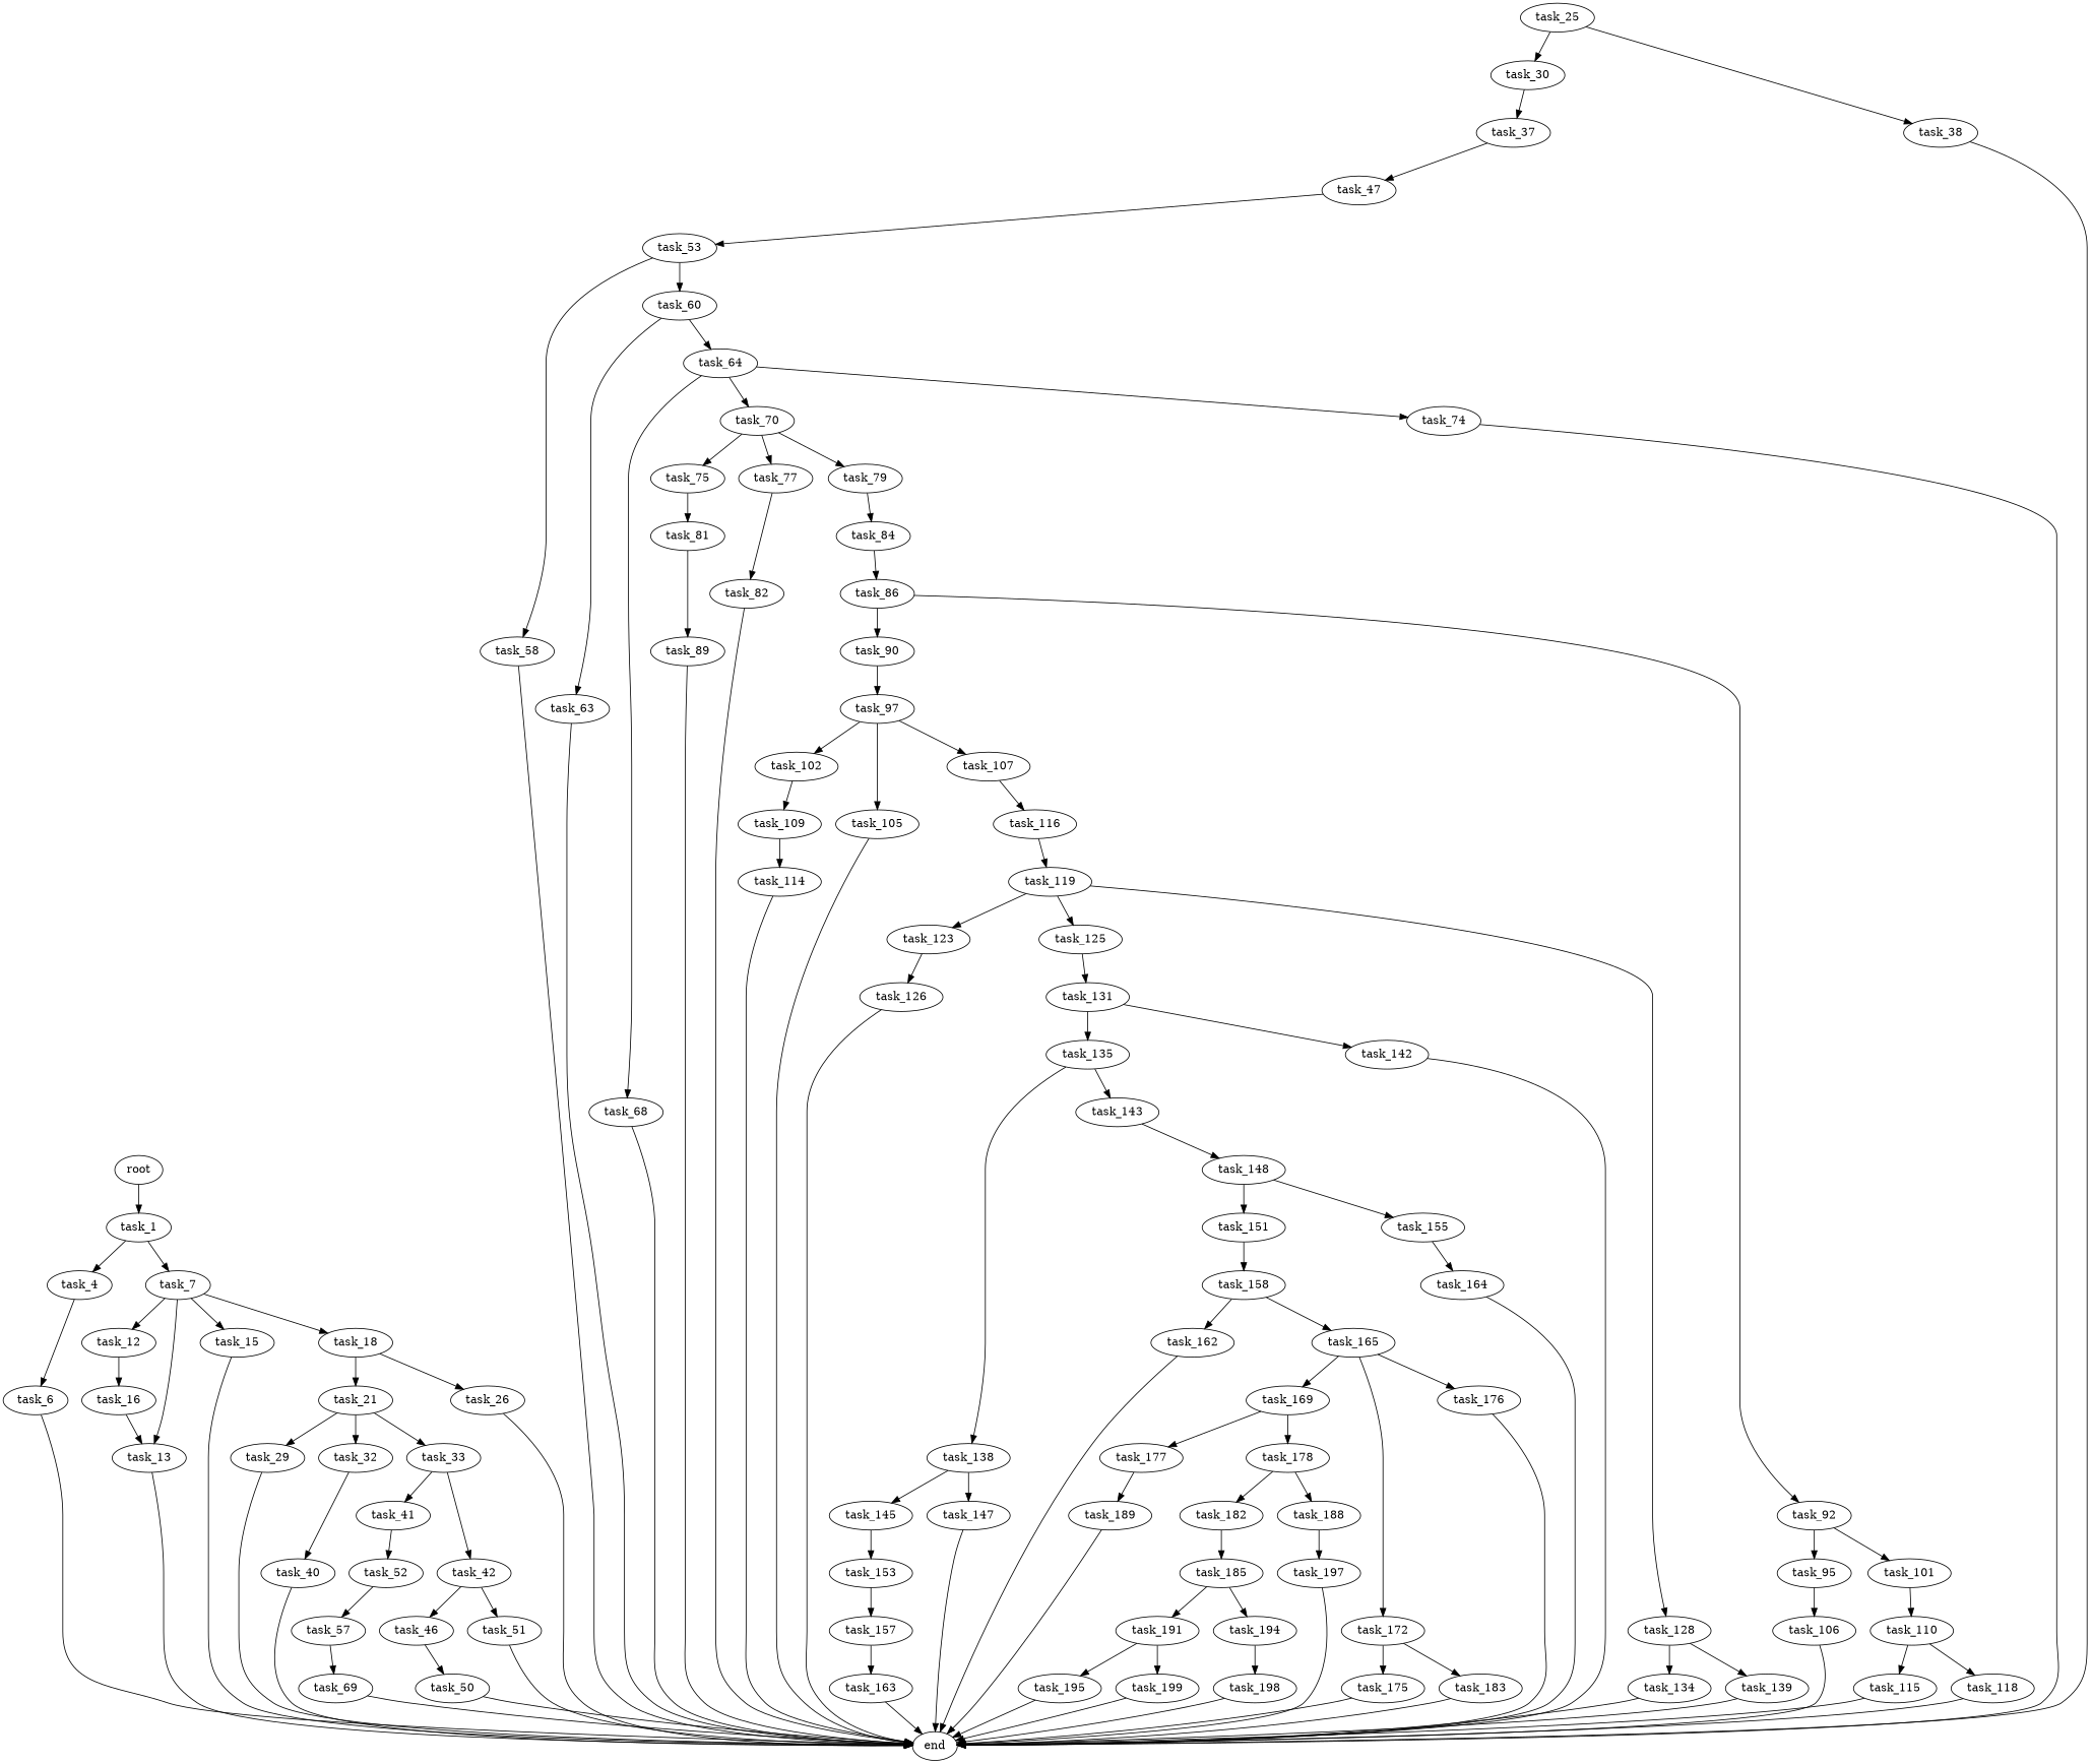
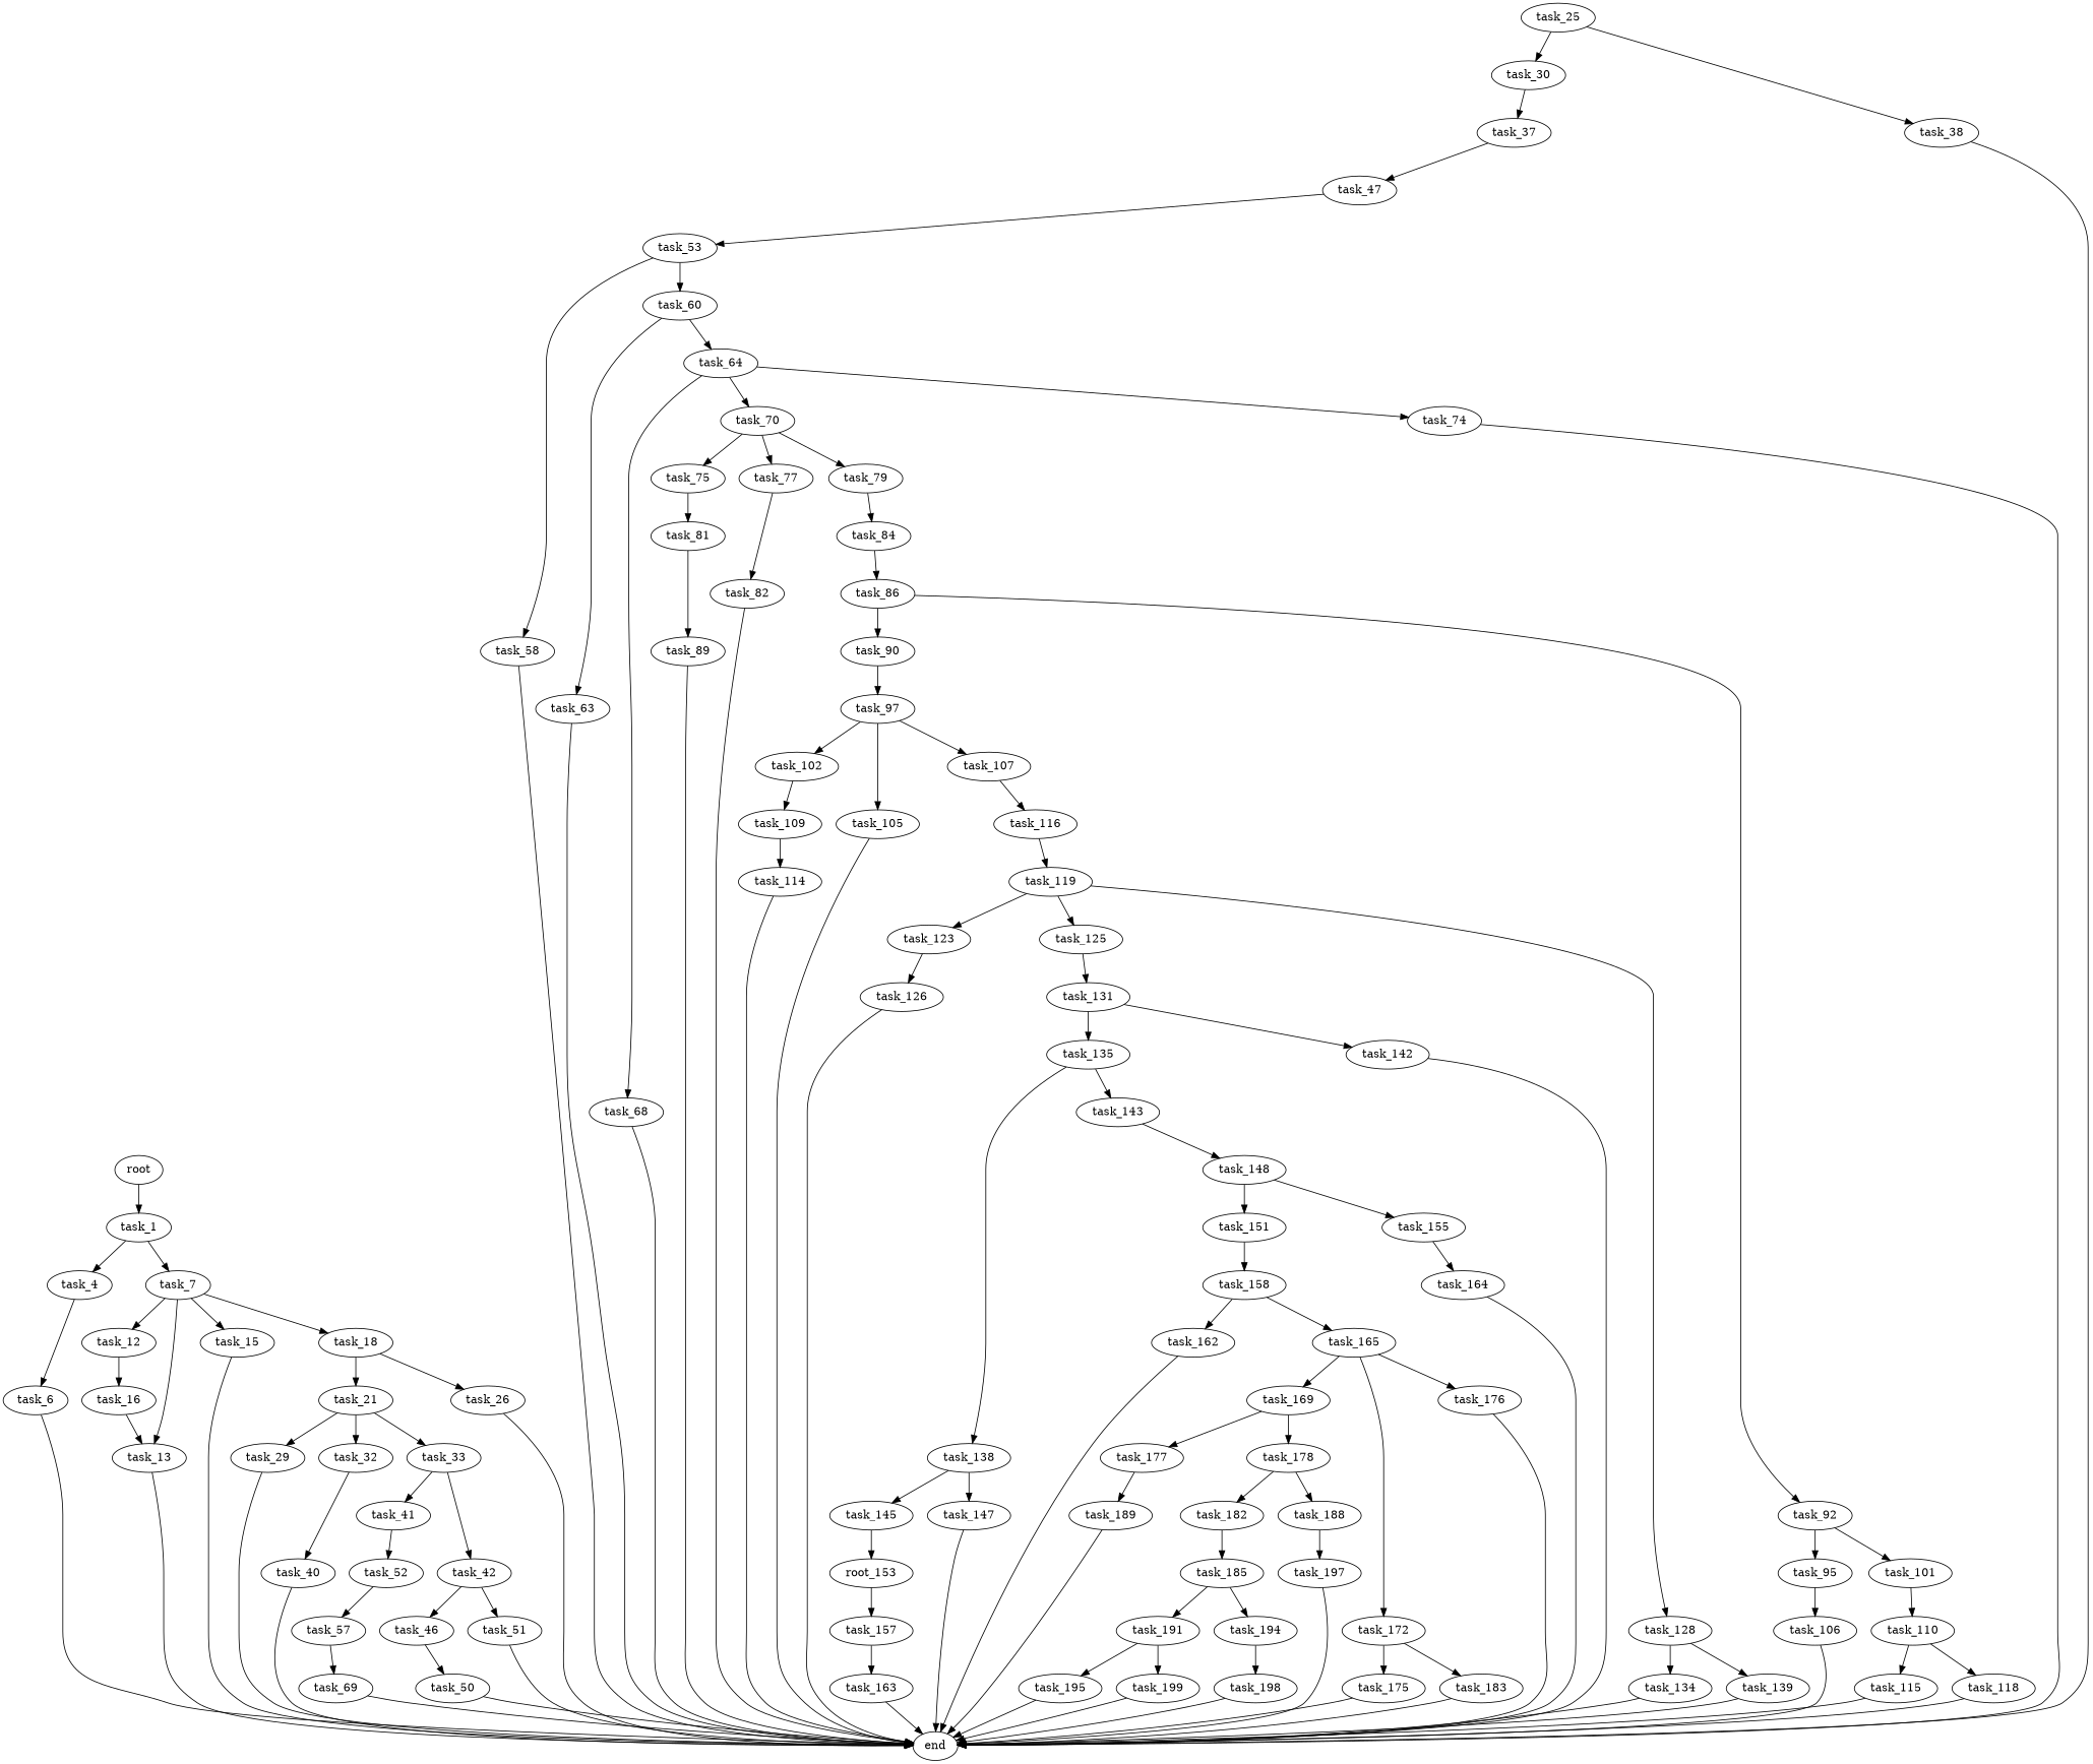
  digraph {
    root
    task_1
    task_4
    task_7
    task_6
    task_12
    task_13
    task_15
    task_18
    end
    task_16
    task_21
    task_26
    task_29
    task_32
    task_33
    task_25
    task_30
    task_38
    task_37
    task_40
    task_41
    task_42
    task_52
    task_46
    task_51
    task_47
    task_53
    task_57
    task_50
    task_58
    task_60
    task_69
    task_63
    task_64
    task_68
    task_70
    task_74
    task_75
    task_77
    task_79
    task_81
    task_82
    task_84
    task_89
    task_86
    task_90
    task_92
    task_97
    task_95
    task_101
    task_102
    task_105
    task_107
    task_106
    task_110
    task_109
    task_116
    task_115
    task_118
    task_114
    task_119
    task_123
    task_125
    task_128
    task_126
    task_131
    task_134
    task_139
    task_135
    task_142
    task_138
    task_143
    task_145
    task_147
    task_148
-   task_153
+   task_153 [label=root_153]
    task_151
    task_155
    task_157
    task_158
    task_164
    task_163
    task_162
    task_165
    task_169
    task_172
    task_176
    task_177
    task_178
    task_175
    task_183
    task_189
    task_182
    task_188
    task_185
    task_197
    task_191
    task_194
    task_195
    task_199
    task_198
    root -> task_1
    task_1 -> task_4
    task_1 -> task_7
    task_4 -> task_6
    task_7 -> task_12
    task_7 -> task_13
    task_7 -> task_15
    task_7 -> task_18
    task_6 -> end
    task_12 -> task_16
    task_13 -> end
    task_15 -> end
    task_18 -> task_21
    task_18 -> task_26
    task_16 -> task_13
    task_21 -> task_29
    task_21 -> task_32
    task_21 -> task_33
    task_26 -> end
    task_29 -> end
    task_32 -> task_40
    task_33 -> task_41
    task_33 -> task_42
    task_25 -> task_30
    task_25 -> task_38
    task_30 -> task_37
    task_38 -> end
    task_37 -> task_47
    task_40 -> end
    task_41 -> task_52
    task_42 -> task_46
    task_42 -> task_51
    task_52 -> task_57
    task_46 -> task_50
    task_51 -> end
    task_47 -> task_53
    task_53 -> task_58
    task_53 -> task_60
    task_57 -> task_69
    task_50 -> end
    task_58 -> end
    task_60 -> task_63
    task_60 -> task_64
    task_69 -> end
    task_63 -> end
    task_64 -> task_68
    task_64 -> task_70
    task_64 -> task_74
    task_68 -> end
    task_70 -> task_75
    task_70 -> task_77
    task_70 -> task_79
    task_74 -> end
    task_75 -> task_81
    task_77 -> task_82
    task_79 -> task_84
    task_81 -> task_89
    task_82 -> end
    task_84 -> task_86
    task_89 -> end
    task_86 -> task_90
    task_86 -> task_92
    task_90 -> task_97
    task_92 -> task_95
    task_92 -> task_101
    task_97 -> task_102
    task_97 -> task_105
    task_97 -> task_107
    task_95 -> task_106
    task_101 -> task_110
    task_102 -> task_109
    task_105 -> end
    task_107 -> task_116
    task_106 -> end
    task_110 -> task_115
    task_110 -> task_118
    task_109 -> task_114
    task_116 -> task_119
    task_115 -> end
    task_118 -> end
    task_114 -> end
    task_119 -> task_123
    task_119 -> task_125
    task_119 -> task_128
    task_123 -> task_126
    task_125 -> task_131
    task_128 -> task_134
    task_128 -> task_139
    task_126 -> end
    task_131 -> task_135
    task_131 -> task_142
    task_134 -> end
    task_139 -> end
    task_135 -> task_138
    task_135 -> task_143
    task_142 -> end
    task_138 -> task_145
    task_138 -> task_147
    task_143 -> task_148
    task_145 -> task_153
    task_147 -> end
    task_148 -> task_151
    task_148 -> task_155
    task_153 -> task_157
    task_151 -> task_158
    task_155 -> task_164
    task_157 -> task_163
    task_158 -> task_162
    task_158 -> task_165
    task_164 -> end
    task_163 -> end
    task_162 -> end
    task_165 -> task_169
    task_165 -> task_172
    task_165 -> task_176
    task_169 -> task_177
    task_169 -> task_178
    task_172 -> task_175
    task_172 -> task_183
    task_176 -> end
    task_177 -> task_189
    task_178 -> task_182
    task_178 -> task_188
    task_175 -> end
    task_183 -> end
    task_189 -> end
    task_182 -> task_185
    task_188 -> task_197
    task_185 -> task_191
    task_185 -> task_194
    task_197 -> end
    task_191 -> task_195
    task_191 -> task_199
    task_194 -> task_198
    task_195 -> end
    task_199 -> end
    task_198 -> end
  }
